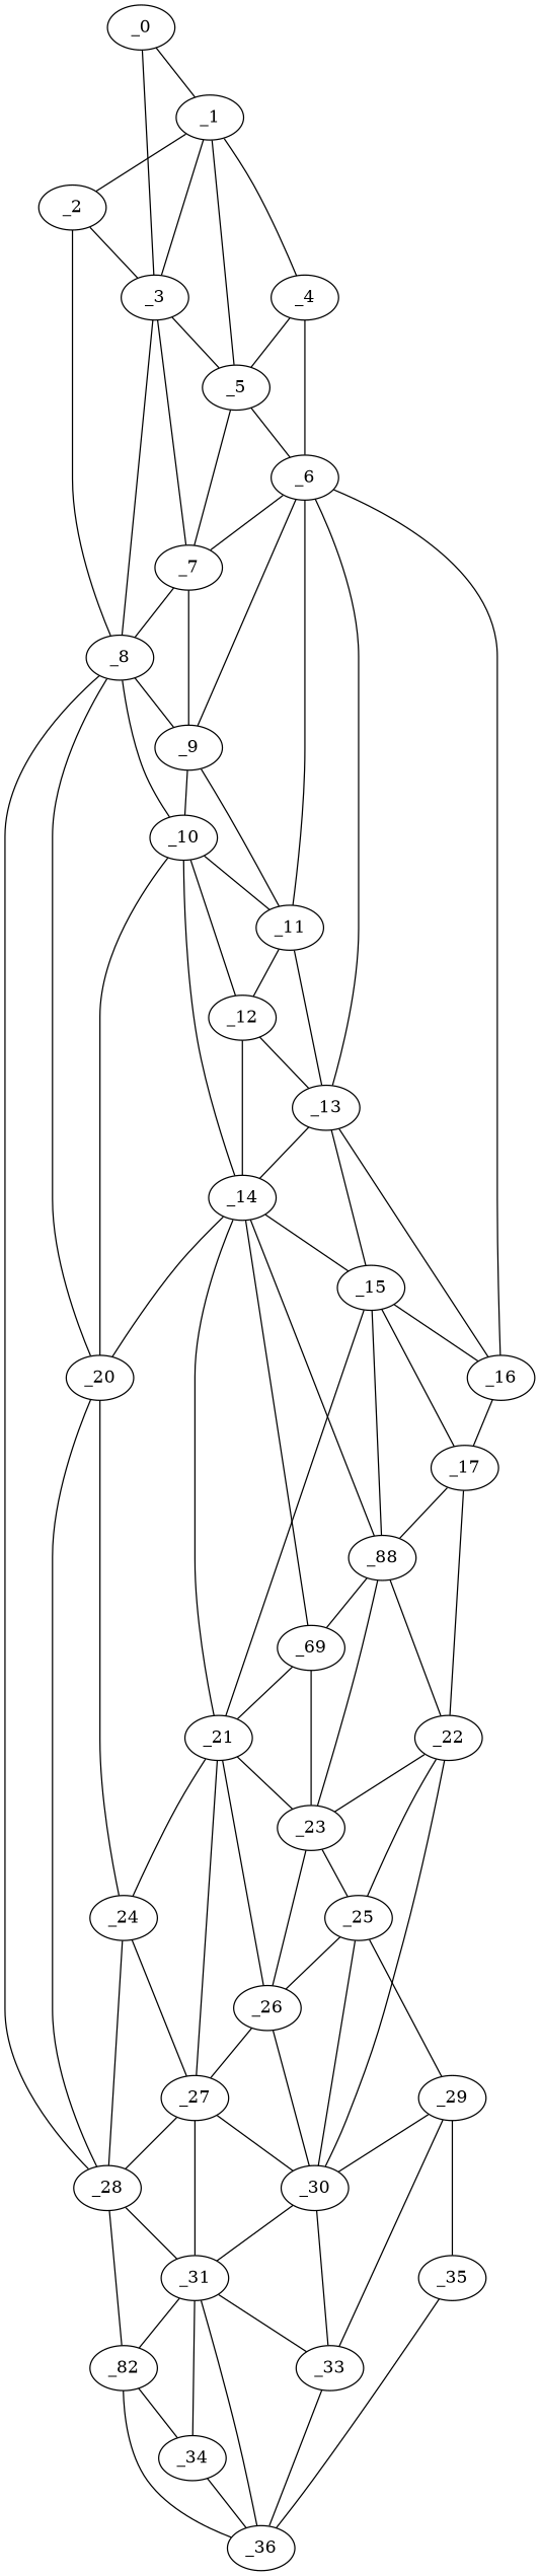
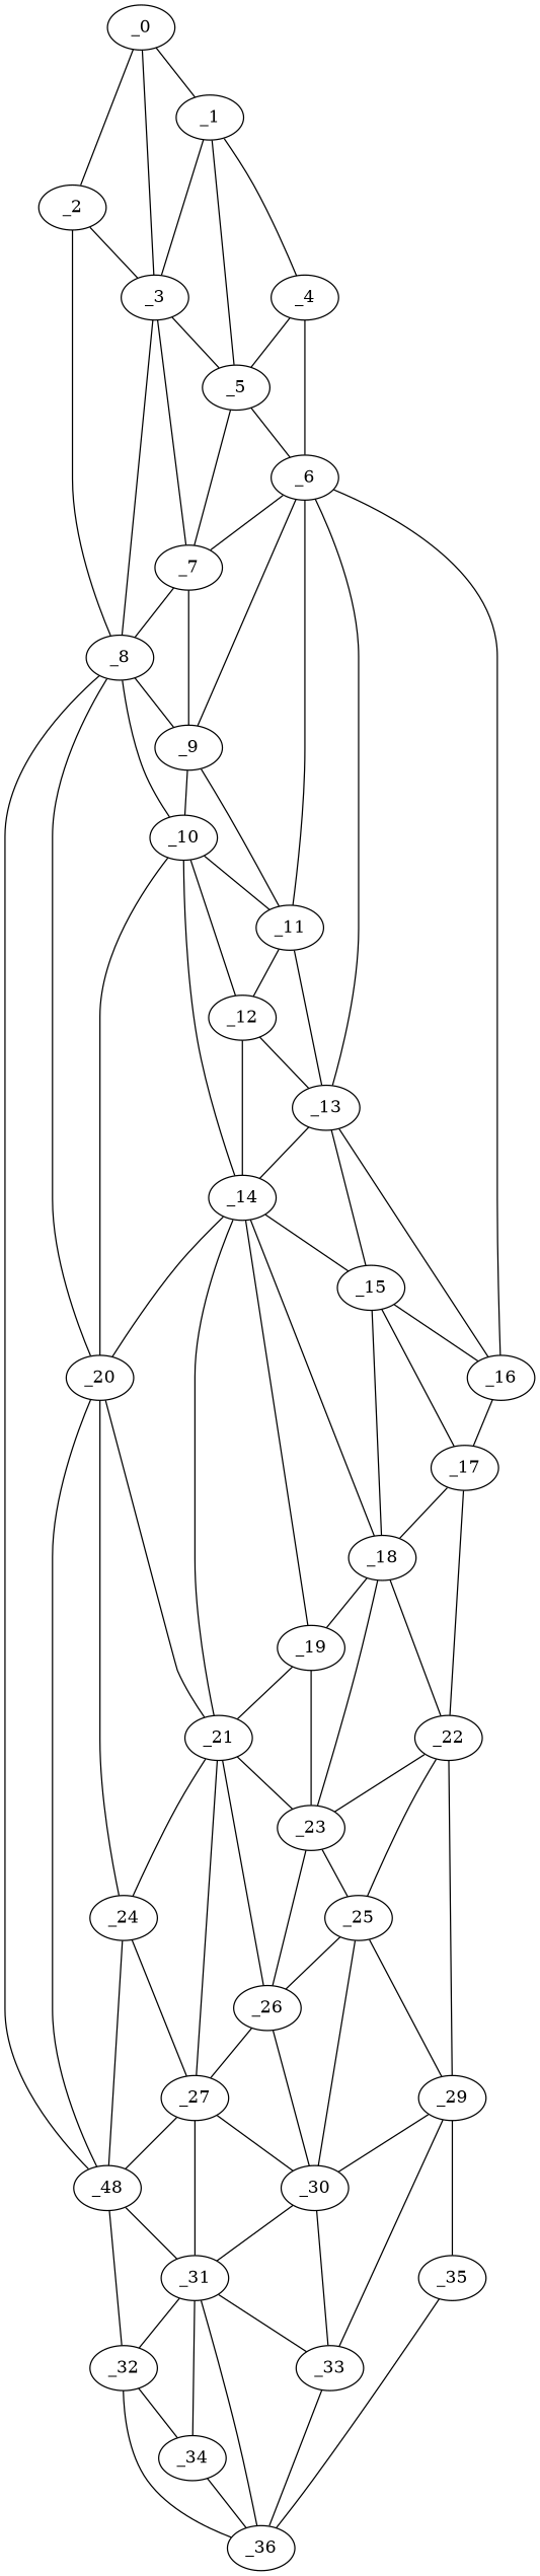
  graph {
    node [x=21 y=66]
    edge [valence=2]
    _0 [x=4 y=63]
    _1 [x=9 y=54]
    _2 [x=11 y=67]
    _3 [x=14 y=64]
    _4 [y=48]
    _5 [y=55]
    _8 [x=33 y=75]
    _7 [x=30 y=64]
    _6 [x=26 y=46]
    _9 [x=38 y=64]
    _10 [x=45]
    _20 [x=79 y=82]
-   _28 [x=102 y=87]
+   _28 [x=102 y=87 label=_48]
    _11 [x=46 y=57]
    _13 [x=54 y=54]
    _16 [x=62 y=45]
    _12 [x=52 y=58]
    _14 [x=56 y=60]
    _21 [x=80 y=76]
    _24 [x=92 y=83]
    _31 [x=110 y=79]
-   _32 [x=112 y=87 label=_82]
+   _32 [x=112 y=87]
    _15 [x=59 y=54]
    _17 [x=69 y=45]
-   _18 [x=75 y=55 label=_88]
-   _19 [x=79 label=_69]
+   _18 [x=75 y=55]
+   _19 [x=79]
    _22 [x=81 y=48]
    _23 [x=89]
    _26 [x=95 y=70]
    _27 [x=96 y=77]
    _33 [x=113 y=63]
    _34 [x=113 y=83]
    _36 [x=125 y=75]
    _25 [x=95 y=65]
    _29 [x=106 y=55]
    _30 [x=107 y=68]
    _35 [x=125]
    _0 -- _1 [valence=1]
-   _1 -- _2 [valence=1]
+   _0 -- _2 [valence=1]
    _0 -- _3
    _1 -- _3
    _1 -- _4 [valence=1]
    _1 -- _5 [valence=1]
    _2 -- _3
    _2 -- _8 [valence=1]
    _3 -- _5
    _3 -- _8
    _3 -- _7
    _4 -- _5
    _4 -- _6 [valence=1]
    _5 -- _7 [valence=1]
    _5 -- _6 [valence=1]
    _8 -- _9
    _8 -- _10 [valence=1]
    _8 -- _20
    _8 -- _28 [valence=1]
    _7 -- _8
    _7 -- _9
    _6 -- _7
    _6 -- _9 [valence=1]
    _6 -- _11 [valence=1]
    _6 -- _13 [valence=1]
    _6 -- _16 [valence=1]
    _9 -- _10
    _9 -- _11
    _10 -- _20 [valence=1]
    _10 -- _11 [valence=1]
    _10 -- _12 [valence=1]
    _10 -- _14
    _20 -- _28 [valence=1]
-   _15 -- _21
+   _20 -- _21
    _20 -- _24
    _28 -- _31
    _28 -- _32 [valence=1]
    _11 -- _13
    _11 -- _12 [valence=1]
    _13 -- _16
    _13 -- _14 [valence=1]
    _13 -- _15
    _16 -- _17 [valence=1]
    _12 -- _13
    _12 -- _14
    _14 -- _20
    _14 -- _21 [valence=1]
    _14 -- _15
    _14 -- _18
    _14 -- _19
    _21 -- _24 [valence=1]
    _21 -- _23 [valence=1]
    _21 -- _26
    _21 -- _27
    _24 -- _28 [valence=1]
    _24 -- _27
    _31 -- _32
    _31 -- _33
    _31 -- _34 [valence=1]
    _31 -- _36
    _32 -- _34
    _32 -- _36 [valence=1]
    _15 -- _16 [valence=1]
    _15 -- _17
    _15 -- _18
    _17 -- _18
    _17 -- _22 [valence=1]
    _18 -- _19
    _18 -- _22
    _18 -- _23
    _19 -- _21
    _19 -- _23
    _22 -- _23
    _22 -- _25
-   _22 -- _30 [valence=1]
+   _22 -- _29 [valence=1]
    _23 -- _26 [valence=1]
    _23 -- _25
    _26 -- _27 [valence=1]
    _26 -- _30 [valence=1]
    _27 -- _28
    _27 -- _31
    _27 -- _30 [valence=1]
    _33 -- _36 [valence=1]
    _34 -- _36
    _25 -- _26
    _25 -- _29 [valence=1]
    _25 -- _30
    _29 -- _33
    _29 -- _30
    _29 -- _35 [valence=1]
    _30 -- _31
    _30 -- _33
    _35 -- _36 [valence=1]
  }
